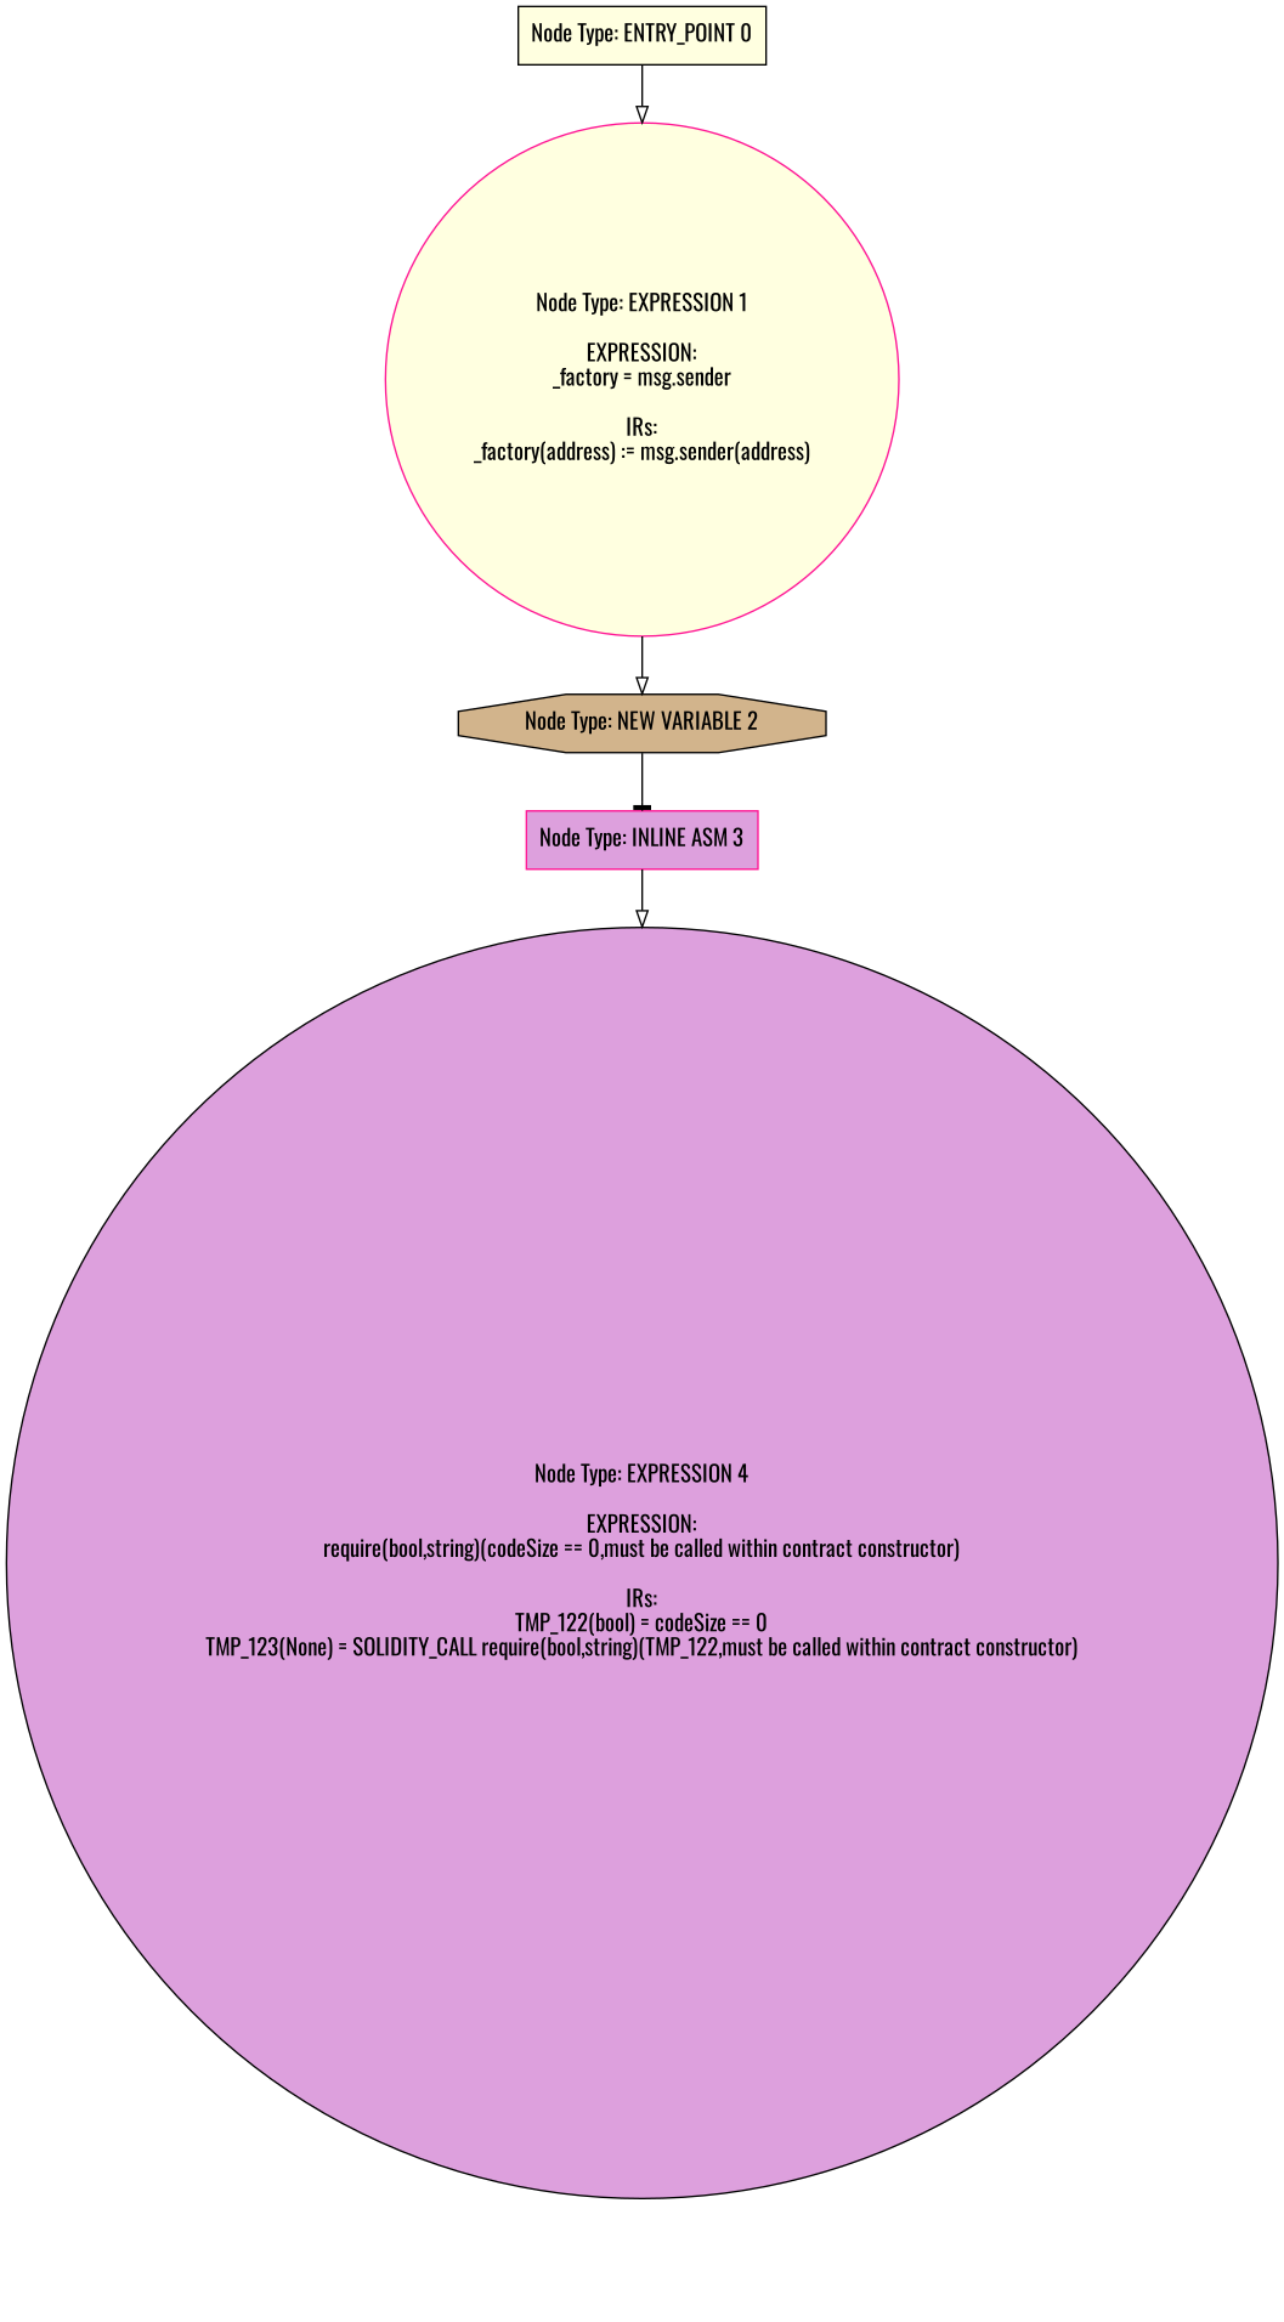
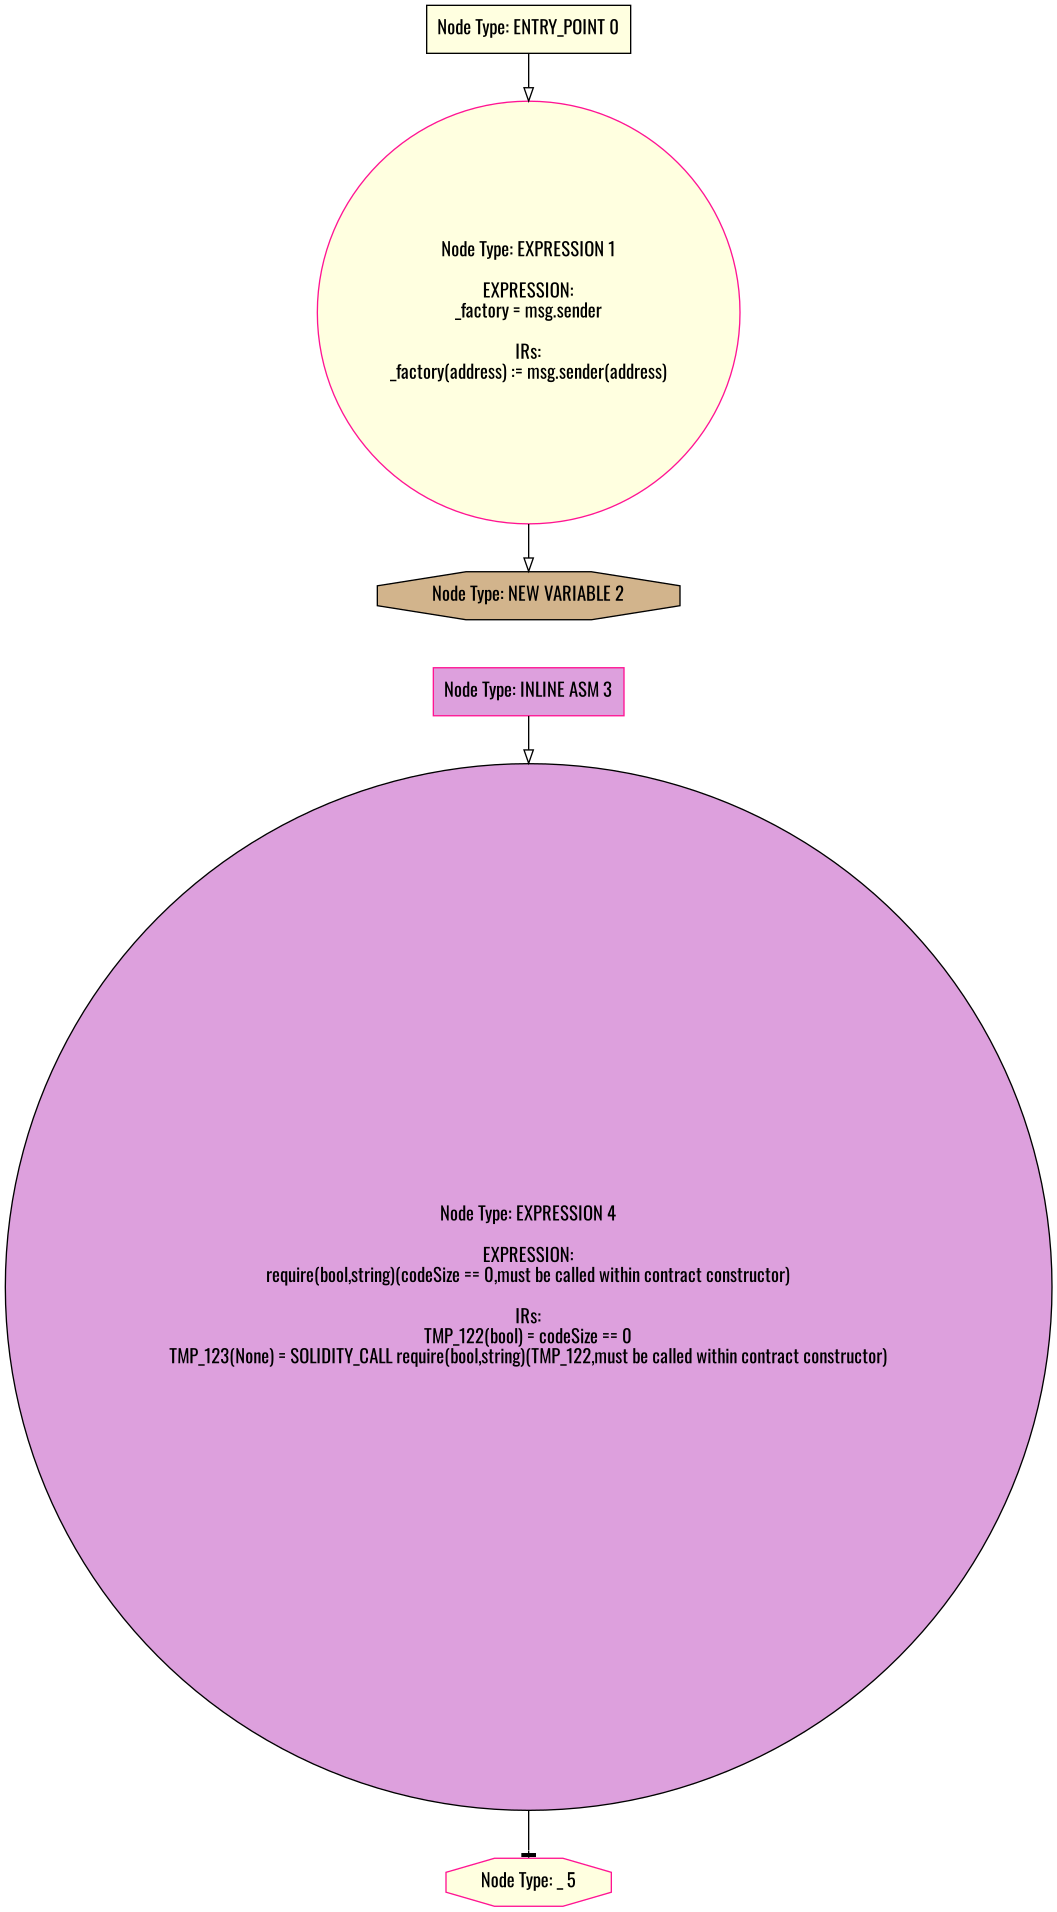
  digraph {
    fontname=Oswald
    node [color=black fillcolor=lightyellow fontname=Oswald shape=box style=filled]
    edge [arrowhead=onormal fontname=Oswald]
    n1 [label="Node Type: ENTRY_POINT 0\n"]
    n2 [color=deeppink label="Node Type: EXPRESSION 1\n\nEXPRESSION:\n_factory = msg.sender\n\nIRs:\n_factory(address) := msg.sender(address)" shape=circle]
    n3 [fillcolor=tan label="Node Type: NEW VARIABLE 2\n" shape=octagon]
    n4 [color=deeppink fillcolor=plum label="Node Type: INLINE ASM 3\n"]
    n5 [fillcolor=plum label="Node Type: EXPRESSION 4\n\nEXPRESSION:\nrequire(bool,string)(codeSize == 0,must be called within contract constructor)\n\nIRs:\nTMP_122(bool) = codeSize == 0\nTMP_123(None) = SOLIDITY_CALL require(bool,string)(TMP_122,must be called within contract constructor)" shape=circle]
+   n6 [color=deeppink label="Node Type: _ 5\n" shape=octagon]
    n1 -> n2
    n2 -> n3
-   n3 -> n4 [arrowhead=tee]
    n4 -> n5
+   n5 -> n6 [arrowhead=tee]
  }
